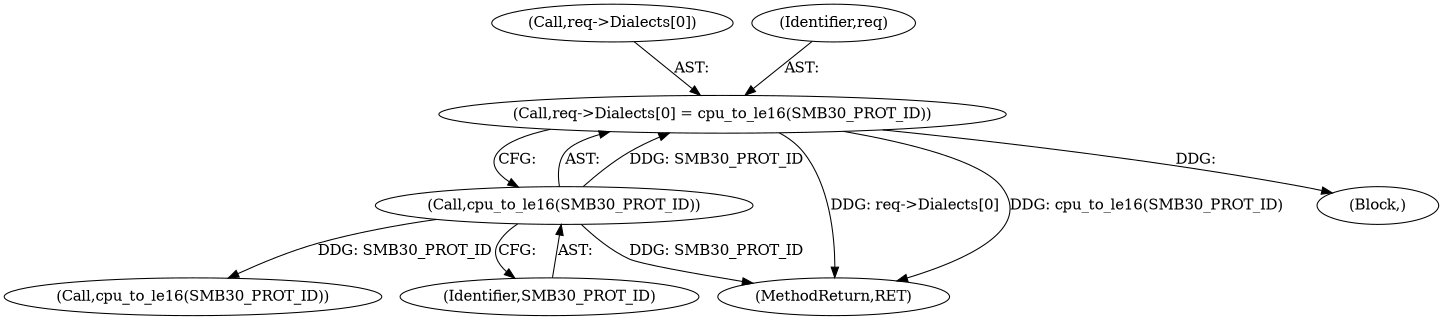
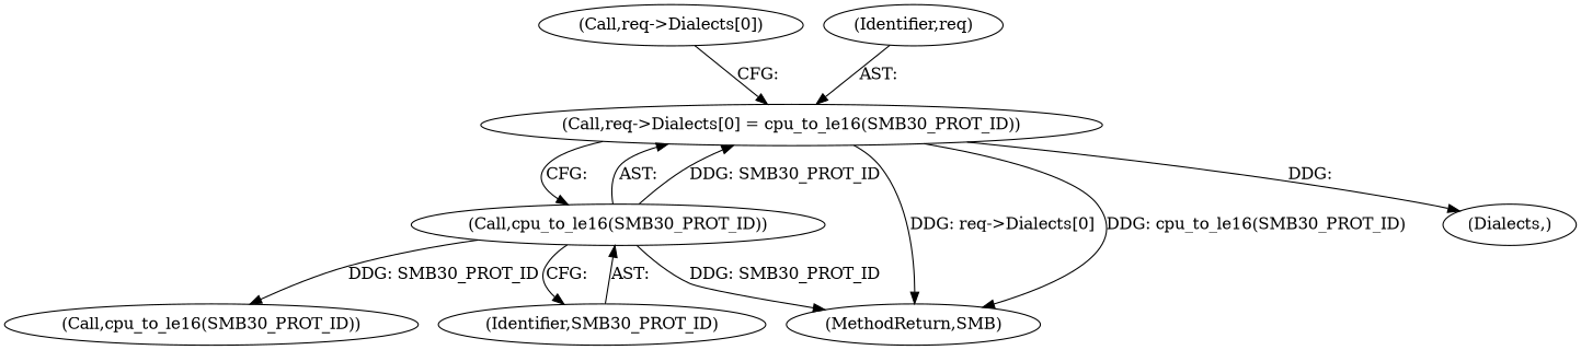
  digraph {
    n1 [label="(Call,req->Dialects[0] = cpu_to_le16(SMB30_PROT_ID))"]
    n2 [label="(Call,cpu_to_le16(SMB30_PROT_ID))"]
-   n3 [label="(MethodReturn,RET)"]
-   n4 [label="(Block,)"]
+   n3 [label="(MethodReturn,SMB)"]
+   n4 [label="(Dialects,)"]
    n5 [label="(Call,cpu_to_le16(SMB30_PROT_ID))"]
    n6 [label="(Identifier,SMB30_PROT_ID)"]
    n7 [label="(Call,req->Dialects[0])"]
    n8 [label="(Identifier,req)"]
    n1 -> n2 [label="CFG: "]
    n1 -> n3 [label="DDG: req->Dialects[0]"]
    n1 -> n3 [label="DDG: cpu_to_le16(SMB30_PROT_ID)"]
    n1 -> n4 [label="DDG: "]
    n2 -> n1 [label="AST: "]
    n2 -> n1 [label="DDG: SMB30_PROT_ID"]
    n2 -> n3 [label="DDG: SMB30_PROT_ID"]
    n2 -> n5 [label="DDG: SMB30_PROT_ID"]
    n2 -> n6 [label="CFG: "]
    n6 -> n2 [label="AST: "]
-   n7 -> n1 [label="AST: "]
+   n7 -> n1 [label="CFG: "]
    n8 -> n1 [label="AST: "]
  }
